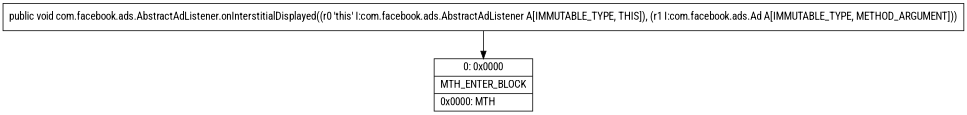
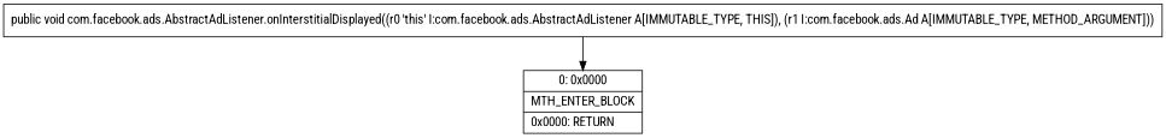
  digraph {
    fontname="Roboto Condensed"
    node [shape=record fontname="Roboto Condensed"]
-   n1 [label="{0\:\ 0x0000|MTH_ENTER_BLOCK\l|0x0000: MTH   \l}"]
+   n1 [label="{0\:\ 0x0000|MTH_ENTER_BLOCK\l|0x0000: RETURN   \l}"]
    n2 [label="{public void com.facebook.ads.AbstractAdListener.onInterstitialDisplayed((r0 'this' I:com.facebook.ads.AbstractAdListener A[IMMUTABLE_TYPE, THIS]), (r1 I:com.facebook.ads.Ad A[IMMUTABLE_TYPE, METHOD_ARGUMENT])) }"]
    n2 -> n1 [fontname="Roboto Condensed"]
  }
